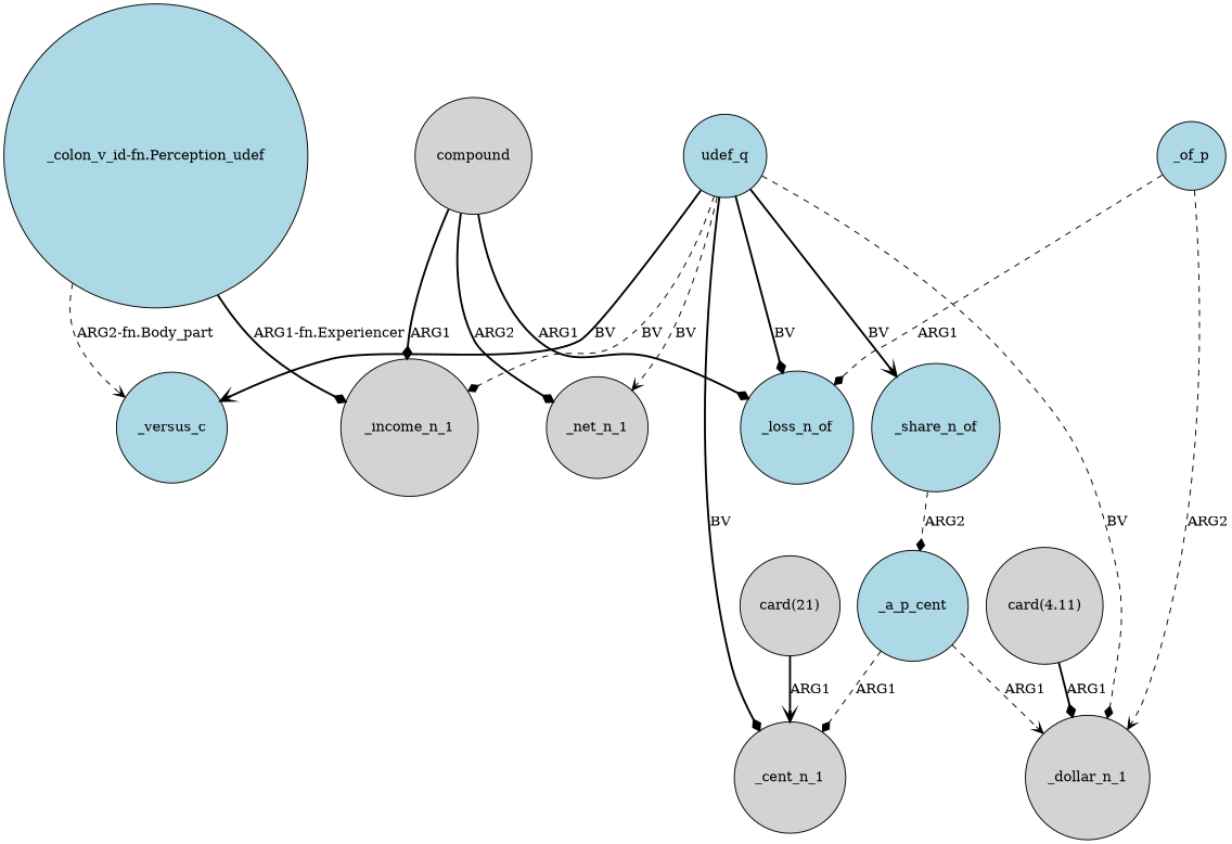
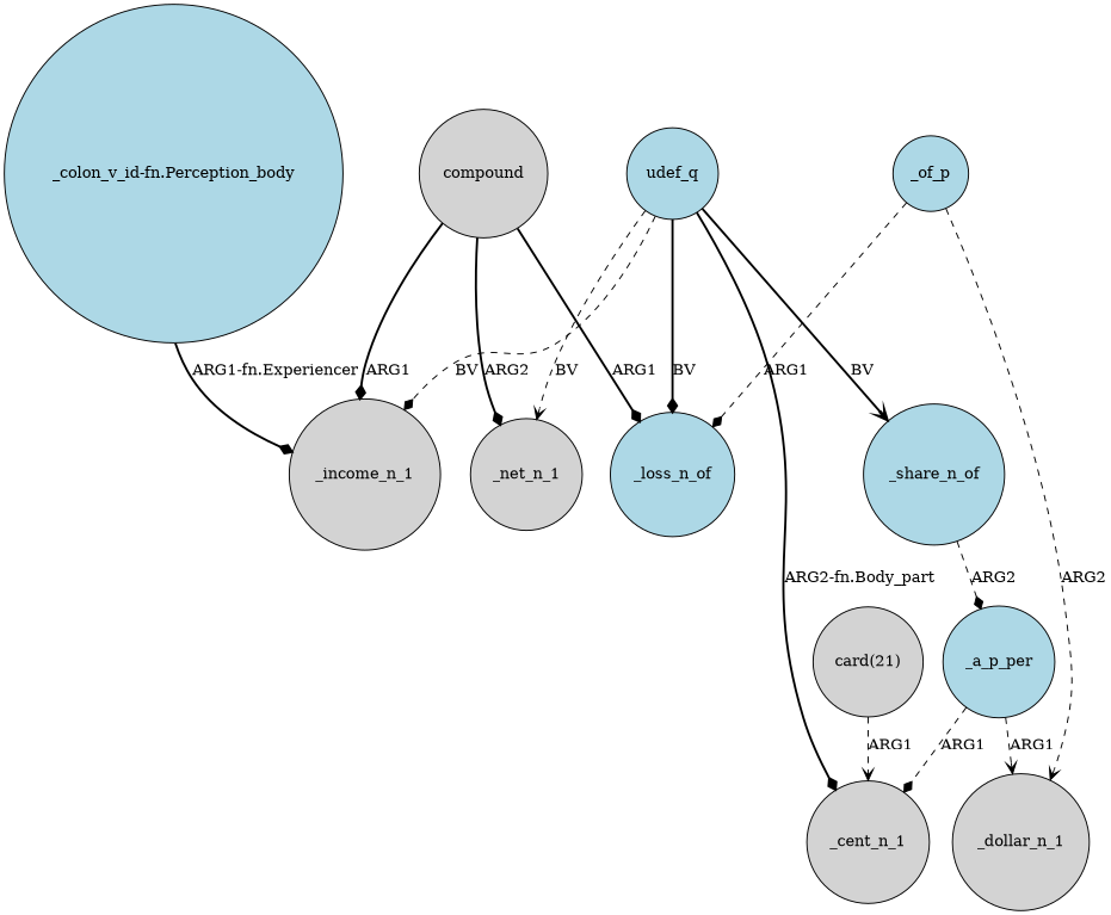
  digraph {
    node [fillcolor=lightgrey shape=circle style=filled]
    edge [arrowhead=diamond style=dashed]
    compound
    _net_n_1
    _income_n_1
    _loss_n_of [fillcolor=lightblue]
-   _a_p_per [fillcolor=lightblue label=_a_p_cent]
+   _a_p_per [fillcolor=lightblue]
    _cent_n_1
    _dollar_n_1
    _share_n_of [fillcolor=lightblue]
    udef_q [fillcolor=lightblue]
-   _versus_c [fillcolor=lightblue]
-   "card(4.11)"
    _of_p [fillcolor=lightblue]
-   "_colon_v_id-fn.Perception_body" [fillcolor=lightblue label="_colon_v_id-fn.Perception_udef"]
+   "_colon_v_id-fn.Perception_body" [fillcolor=lightblue]
    "card(21)"
    compound -> _net_n_1 [label=ARG2 style=bold]
    compound -> _income_n_1 [label=ARG1 style=bold]
    compound -> _loss_n_of [label=ARG1 style=bold]
    _a_p_per -> _cent_n_1 [label=ARG1]
    _a_p_per -> _dollar_n_1 [arrowhead=vee label=ARG1]
    _share_n_of -> _a_p_per [label=ARG2]
    udef_q -> _net_n_1 [arrowhead=vee label=BV]
    udef_q -> _income_n_1 [label=BV]
    udef_q -> _loss_n_of [label=BV style=bold]
-   udef_q -> _cent_n_1 [label=BV style=bold]
-   udef_q -> _dollar_n_1 [label=BV]
+   udef_q -> _cent_n_1 [label="ARG2-fn.Body_part" style=bold]
    udef_q -> _share_n_of [arrowhead=vee label=BV style=bold]
-   udef_q -> _versus_c [arrowhead=vee label=BV style=bold]
-   "card(4.11)" -> _dollar_n_1 [label=ARG1 style=bold]
    _of_p -> _loss_n_of [label=ARG1]
    _of_p -> _dollar_n_1 [arrowhead=vee label=ARG2]
    "_colon_v_id-fn.Perception_body" -> _income_n_1 [label="ARG1-fn.Experiencer" style=bold]
-   "_colon_v_id-fn.Perception_body" -> _versus_c [arrowhead=vee label="ARG2-fn.Body_part"]
-   "card(21)" -> _cent_n_1 [arrowhead=vee label=ARG1 style=bold]
+   "card(21)" -> _cent_n_1 [arrowhead=vee label=ARG1]
  }
